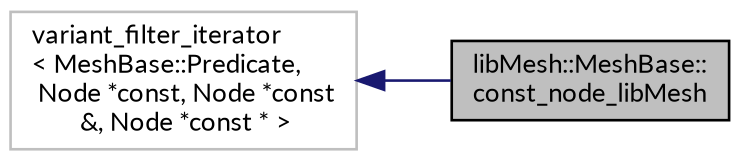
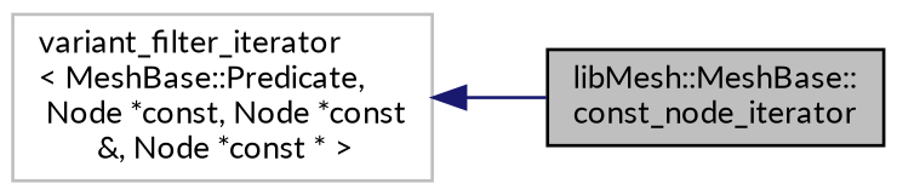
  digraph {
    rankdir=LR
    fontname=Lato
    node [fontname=Lato fontsize=10 shape=record style=filled]
-   n1 [color=black fillcolor=grey75 fontcolor=black height=0.2 label="libMesh::MeshBase::\lconst_node_libMesh" width=0.4]
+   n1 [color=black fillcolor=grey75 fontcolor=black height=0.2 label="libMesh::MeshBase::\lconst_node_iterator" width=0.4]
    n2 [color=grey75 fillcolor=white height=0.2 label="variant_filter_iterator\l\< MeshBase::Predicate,\l Node *const, Node *const\l &, Node *const * \>" width=0.4]
    n2 -> n1 [color=midnightblue dir=back fontname=Lato fontsize=10 labelfontname=Helvetica labelfontsize=10 style=solid]
  }
